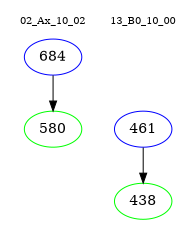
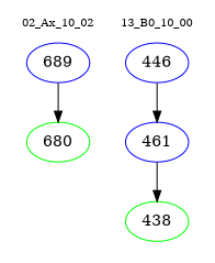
  digraph {
    node [color=blue]
    edge [color=black]
-   n1 [label=684]
-   n2 [color=green label=580]
+   n1 [label=689]
+   n2 [color=green label=680]
+   n3 [label=446]
    n4 [color=green label=438]
    n5 [label=461]
    subgraph cluster_1 {
      color=white
      fontsize=10
      label="02_Ax_10_02"
      n1
      n2
    }
    subgraph cluster_2 {
      color=white
      fontsize=10
      label="13_B0_10_00"
+     n3
      n4
      n5
    }
    n1 -> n2
+   n3 -> n5
    n5 -> n4
  }
